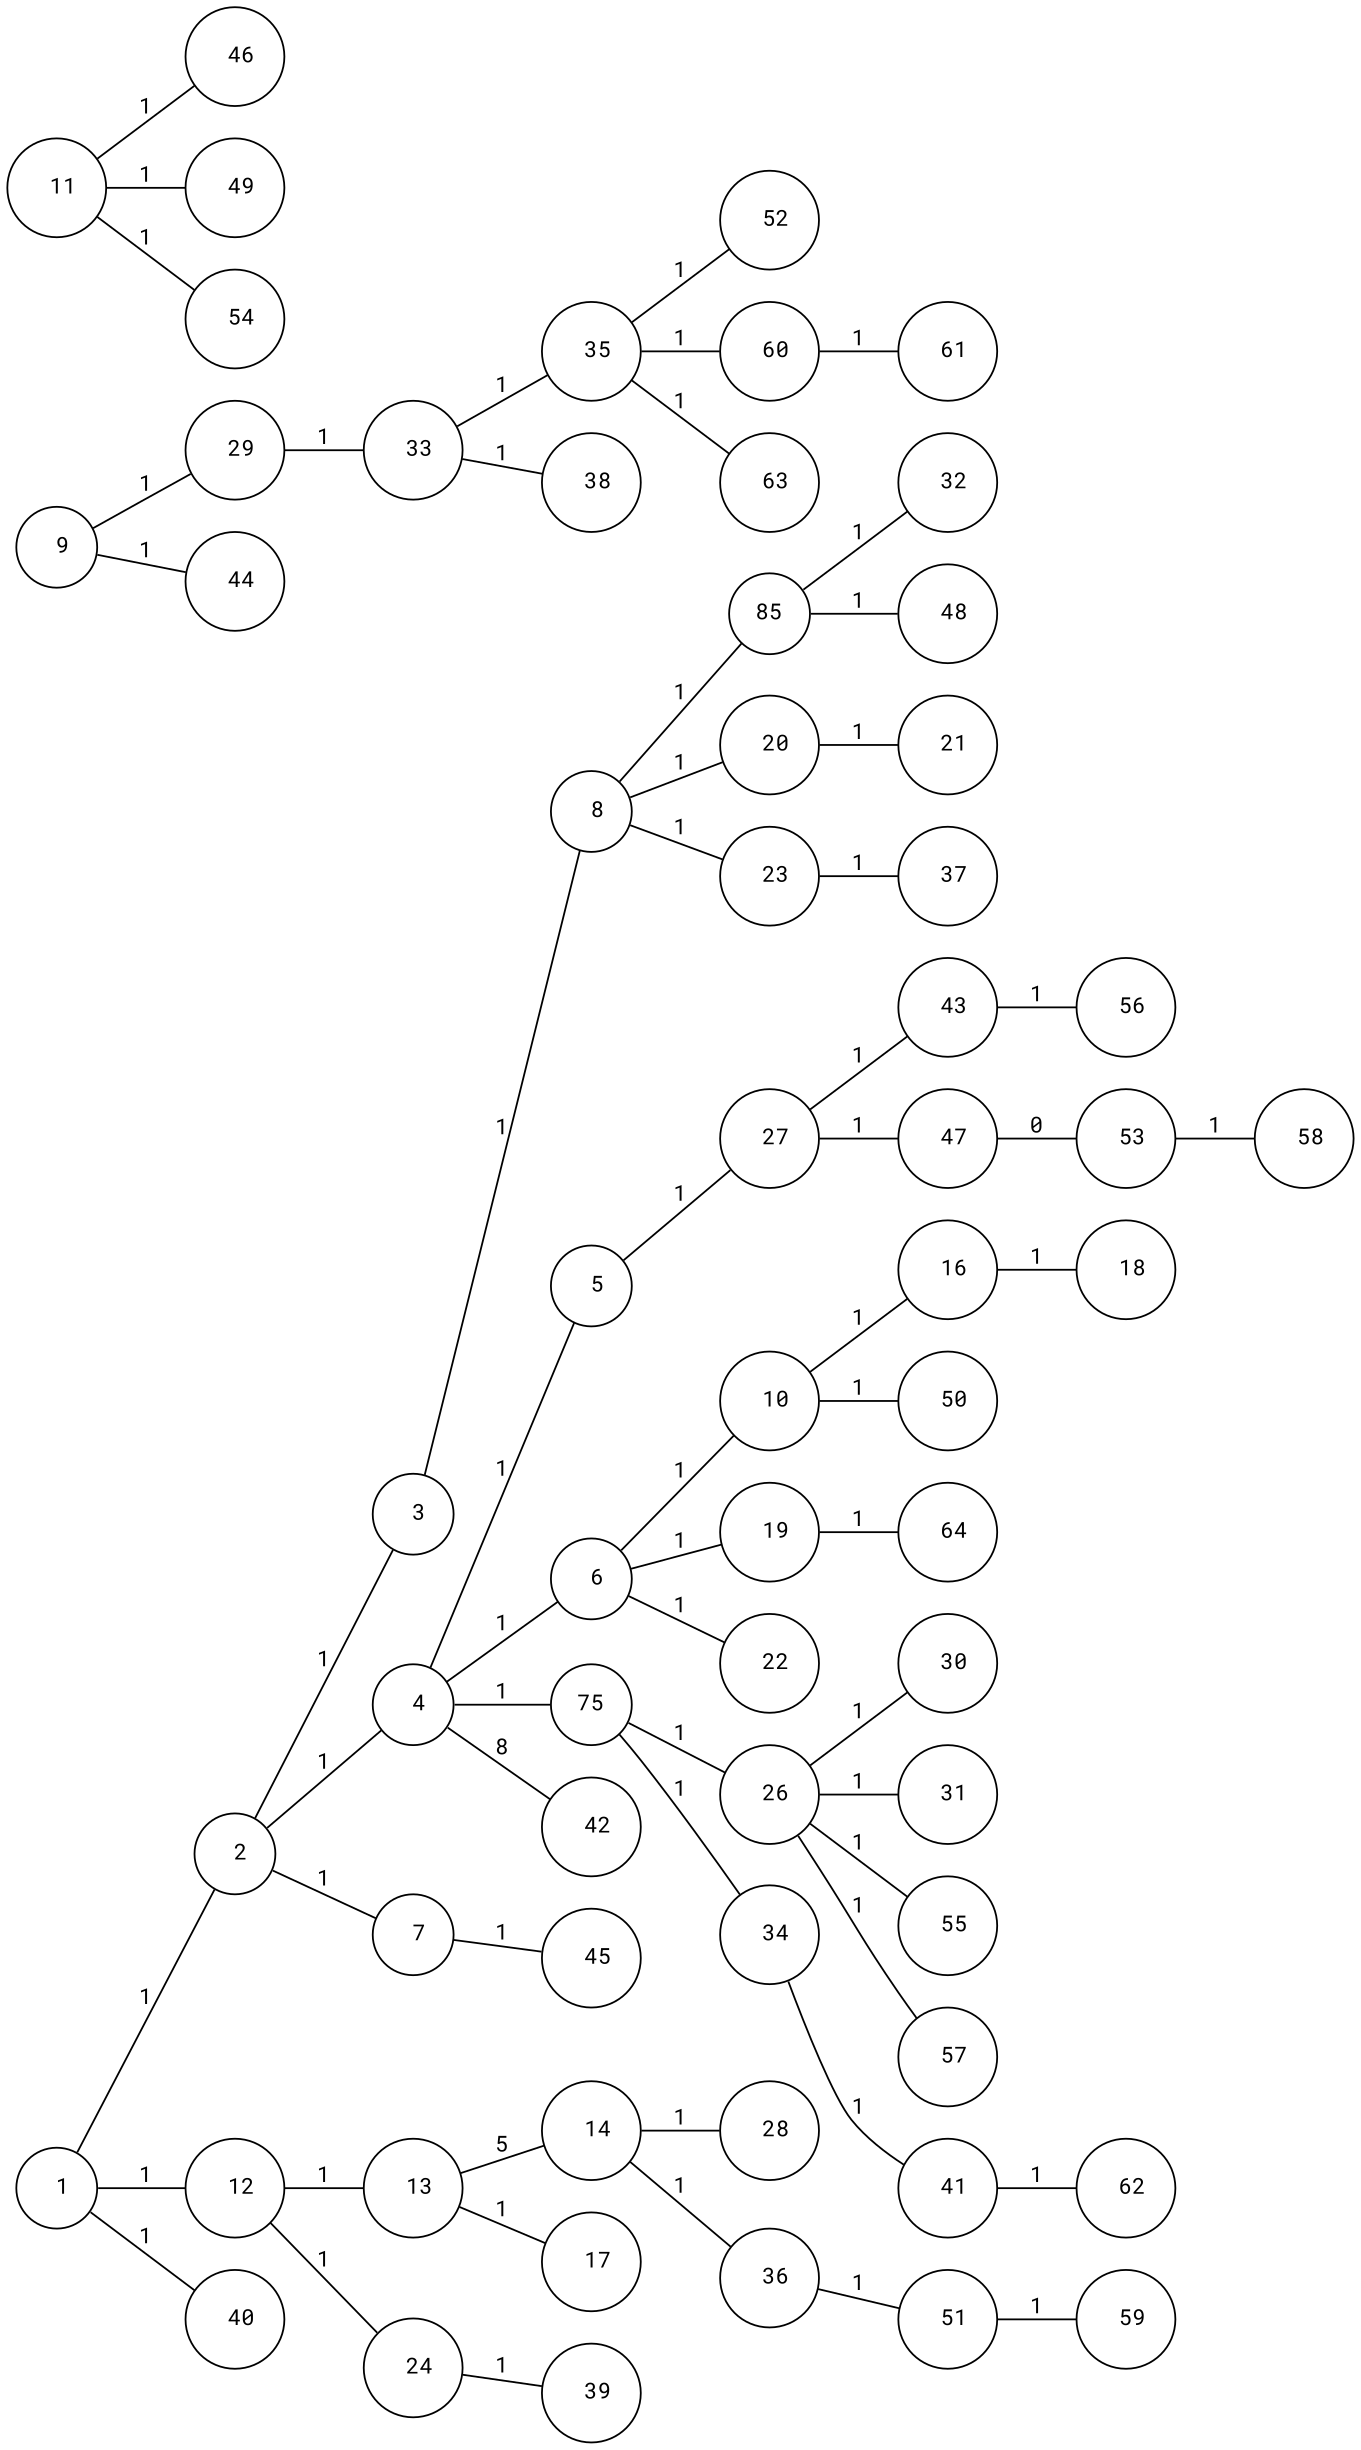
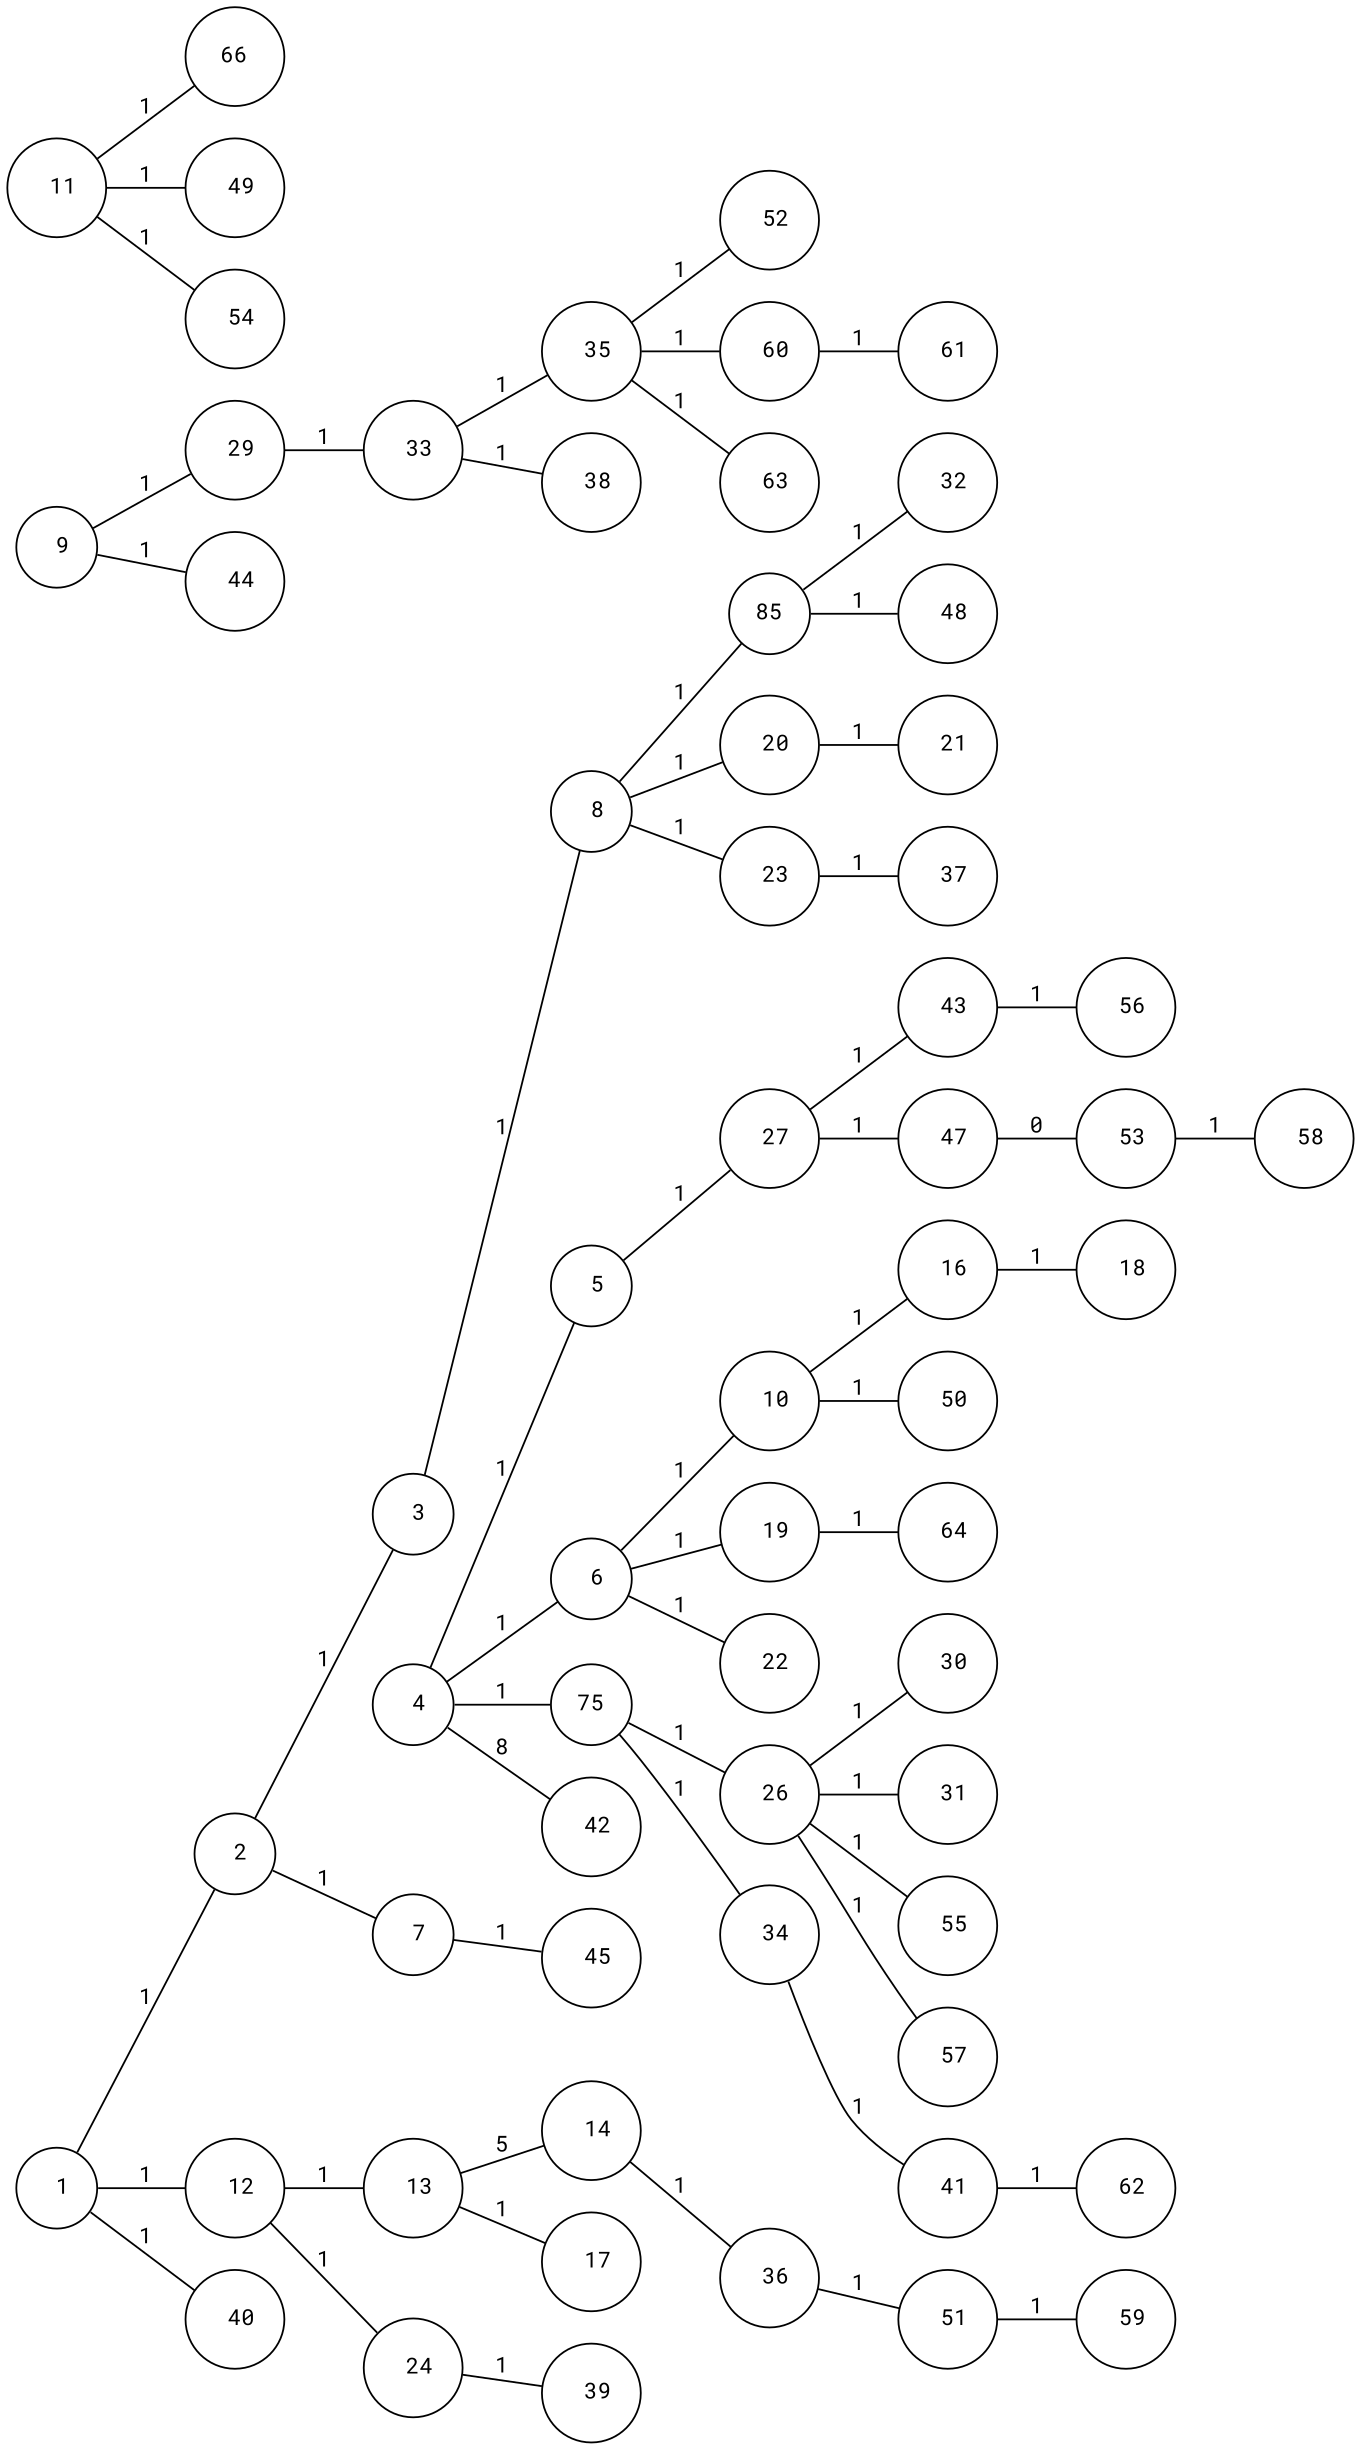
  graph {
    fixedsize="true;"
    fontname="Roboto Mono"
    rankdir=LR
    node [color=black fontname="Roboto Mono" fontsize=12 hight=.12 shape=circle]
    edge [fontname="Roboto Mono" fontsize=12]
    n1 [label=" 1" width=.12]
    n2 [label=" 2" width=.12]
    n3 [label=" 12" width=.12]
    n4 [label=" 40" width=.12]
    n5 [label=" 9" width=.12]
    n6 [label=" 29" width=.12]
    n7 [label=" 44" width=.12]
    n8 [label=" 11" width=.12]
-   n9 [label=" 46" width=.12]
+   n9 [label=66 width=.12]
    n10 [label=" 49" width=.12]
    n11 [label=" 54" width=.12]
    n12 [label=" 3" width=.12]
    n13 [label=" 4" width=.12]
    n14 [label=" 7" width=.12]
    n15 [label=" 13" width=.12]
    n16 [label=" 24" width=.12]
    n17 [label=" 8" width=.12]
    n18 [label=" 5" width=.12]
    n19 [label=" 6" width=.12]
    n20 [label=75 width=.12]
    n21 [label=" 42" width=.12]
    n22 [label=" 45" width=.12]
    n23 [label=85 width=.12]
    n24 [label=" 20" width=.12]
    n25 [label=" 23" width=.12]
    n26 [label=" 27" width=.12]
    n27 [label=" 10" width=.12]
    n28 [label=" 19" width=.12]
    n29 [label=" 22" width=.12]
    n30 [label=" 26" width=.12]
    n31 [label=" 34" width=.12]
    n32 [label=" 43" width=.12]
    n33 [label=" 47" width=.12]
    n34 [label=" 16" width=.12]
    n35 [label=" 50" width=.12]
    n36 [label=" 64" width=.12]
    n37 [label=" 32" width=.12]
    n38 [label=" 48" width=.12]
    n39 [label=" 21" width=.12]
    n40 [label=" 37" width=.12]
    n41 [label=" 33" width=.12]
    n42 [label=" 18" width=.12]
    n43 [label=" 14" width=.12]
    n44 [label=" 17" width=.12]
    n45 [label=" 39" width=.12]
-   n46 [label=" 28" width=.12]
    n47 [label=" 36" width=.12]
    n48 [label=" 51" width=.12]
    n49 [label=" 30" width=.12]
    n50 [label=" 31" width=.12]
    n51 [label=" 55" width=.12]
    n52 [label=" 57" width=.12]
    n53 [label=" 41" width=.12]
    n54 [label=" 56" width=.12]
    n55 [label=" 53" width=.12]
    n56 [label=" 35" width=.12]
    n57 [label=" 38" width=.12]
    n58 [label=" 52" width=.12]
    n59 [label=" 60" width=.12]
    n60 [label=" 63" width=.12]
    n61 [label=" 62" width=.12]
    n62 [label=" 61" width=.12]
    n63 [label=" 59" width=.12]
    n64 [label=" 58" width=.12]
    n1 -- n2 [label=1]
    n1 -- n3 [label=1]
    n1 -- n4 [label=1]
    n2 -- n12 [label=1]
-   n2 -- n13 [label=1]
    n2 -- n14 [label=1]
    n3 -- n15 [label=1]
    n3 -- n16 [label=1]
    n5 -- n6 [label=1]
    n5 -- n7 [label=1]
    n6 -- n41 [label=1]
    n8 -- n9 [label=1]
    n8 -- n10 [label=1]
    n8 -- n11 [label=1]
    n12 -- n17 [label=1]
    n13 -- n18 [label=1]
    n13 -- n19 [label=1]
    n13 -- n20 [label=1]
    n13 -- n21 [label=8]
    n14 -- n22 [label=1]
    n15 -- n43 [label=5]
    n15 -- n44 [label=1]
    n16 -- n45 [label=1]
    n17 -- n23 [label=1]
    n17 -- n24 [label=1]
    n17 -- n25 [label=1]
    n18 -- n26 [label=1]
    n19 -- n27 [label=1]
    n19 -- n28 [label=1]
    n19 -- n29 [label=1]
    n20 -- n30 [label=1]
    n20 -- n31 [label=1]
    n23 -- n37 [label=1]
    n23 -- n38 [label=1]
    n24 -- n39 [label=1]
    n25 -- n40 [label=1]
    n26 -- n32 [label=1]
    n26 -- n33 [label=1]
    n27 -- n34 [label=1]
    n27 -- n35 [label=1]
    n28 -- n36 [label=1]
    n30 -- n49 [label=1]
    n30 -- n50 [label=1]
    n30 -- n51 [label=1]
    n30 -- n52 [label=1]
    n31 -- n53 [label=1]
    n32 -- n54 [label=1]
    n33 -- n55 [label=0]
    n34 -- n42 [label=1]
    n41 -- n56 [label=1]
    n41 -- n57 [label=1]
-   n43 -- n46 [label=1]
    n43 -- n47 [label=1]
    n47 -- n48 [label=1]
    n48 -- n63 [label=1]
    n53 -- n61 [label=1]
    n55 -- n64 [label=1]
    n56 -- n58 [label=1]
    n56 -- n59 [label=1]
    n56 -- n60 [label=1]
    n59 -- n62 [label=1]
  }
